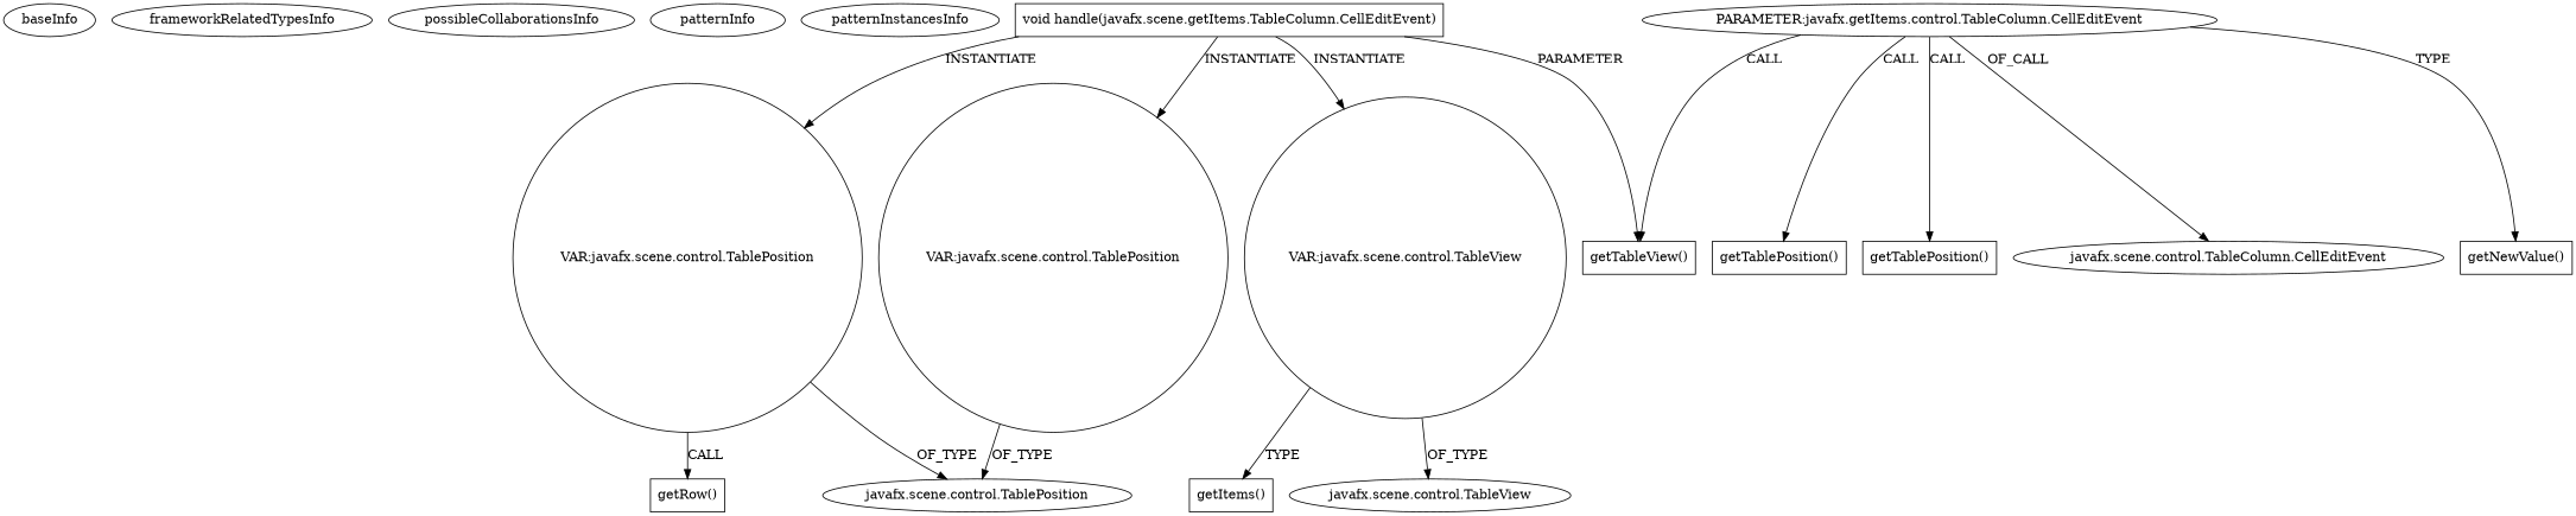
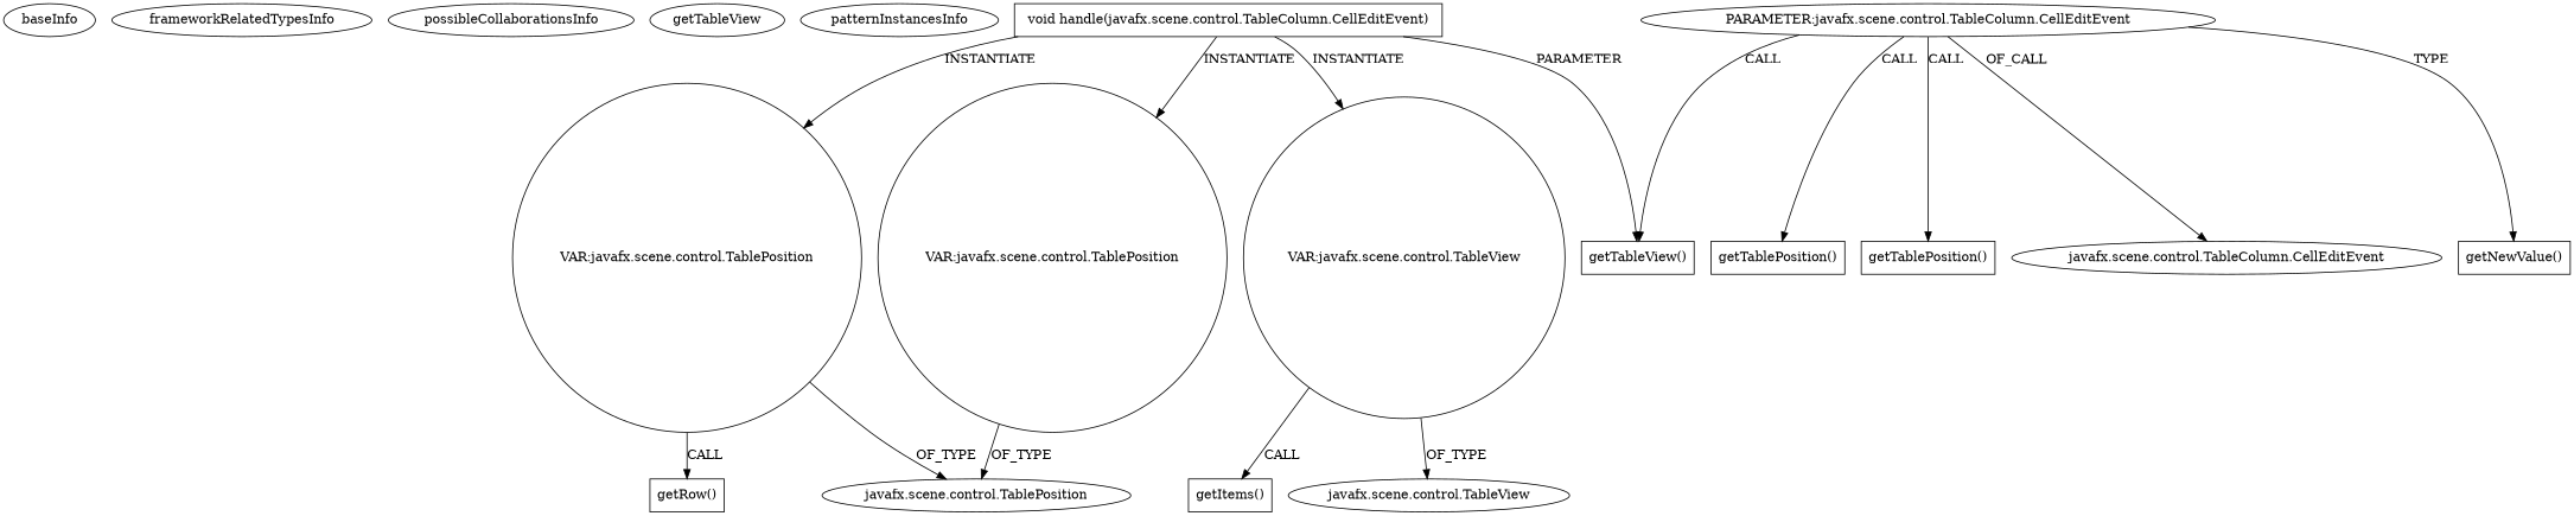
  digraph {
    node [isFrameworkType=false vertexType=INSIDE_CALL]
    baseInfo [category=pattern graphId=1662 isAnonymous=false possibleRelation=false isFrameworkType="" vertexType=""]
    frameworkRelatedTypesInfo [isFrameworkType="" vertexType=""]
    possibleCollaborationsInfo [isFrameworkType="" vertexType=""]
-   patternInfo [frequency=2.0 patternRootClient=null isFrameworkType="" vertexType=""]
+   patternInfo [frequency=2.0 patternRootClient=null label=getTableView isFrameworkType="" vertexType=""]
    patternInstancesInfo [0="mathiasj33-VocLearn~/mathiasj33-VocLearn/VocLearn-master/src/net/softwarepage/voclearn/code/Bearbeitenmodus.java~columnHandler~3588" 1="svadlamudi-GaussJordanElimination~/svadlamudi-GaussJordanElimination/GaussJordanElimination-master/src/gauss/jordan/elimination/MatrixInterface.java~void initializeTable()~4382" isFrameworkType="" vertexType=""]
-   n6 [label="void handle(javafx.scene.getItems.TableColumn.CellEditEvent)" shape=box vertexType=OVERRIDING_METHOD_DECLARATION]
+   n6 [label="void handle(javafx.scene.control.TableColumn.CellEditEvent)" shape=box vertexType=OVERRIDING_METHOD_DECLARATION]
    n7 [label="VAR:javafx.scene.control.TablePosition" shape=circle vertexType=VARIABLE_EXPRESION]
    n8 [label="VAR:javafx.scene.control.TablePosition" shape=circle vertexType=VARIABLE_EXPRESION]
    n9 [label="VAR:javafx.scene.control.TableView" shape=circle vertexType=VARIABLE_EXPRESION]
    n10 [label="getTableView()" shape=box]
    n11 [label="getRow()" shape=box]
    n12 [label="javafx.scene.control.TablePosition" vertexType=FRAMEWORK_CLASS_TYPE]
-   n13 [label="PARAMETER:javafx.getItems.control.TableColumn.CellEditEvent" vertexType=PARAMETER_DECLARATION]
+   n13 [label="PARAMETER:javafx.scene.control.TableColumn.CellEditEvent" vertexType=PARAMETER_DECLARATION]
    n14 [label="getTablePosition()" shape=box]
    n15 [label="getTablePosition()" shape=box]
    n16 [label="javafx.scene.control.TableColumn.CellEditEvent" vertexType=FRAMEWORK_CLASS_TYPE]
    n17 [label="getNewValue()" shape=box]
    n18 [label="getItems()" shape=box]
    n19 [label="javafx.scene.control.TableView" vertexType=FRAMEWORK_CLASS_TYPE]
    n6 -> n7 [label=INSTANTIATE]
    n6 -> n8 [label=INSTANTIATE]
    n6 -> n9 [label=INSTANTIATE]
    n6 -> n10 [label=PARAMETER]
    n7 -> n11 [label=CALL]
    n7 -> n12 [label=OF_TYPE]
    n8 -> n12 [label=OF_TYPE]
-   n9 -> n18 [label=TYPE]
+   n9 -> n18 [label=CALL]
    n9 -> n19 [label=OF_TYPE]
    n13 -> n10 [label=CALL]
    n13 -> n14 [label=CALL]
    n13 -> n15 [label=CALL]
    n13 -> n16 [label=OF_CALL]
    n13 -> n17 [label=TYPE]
  }
